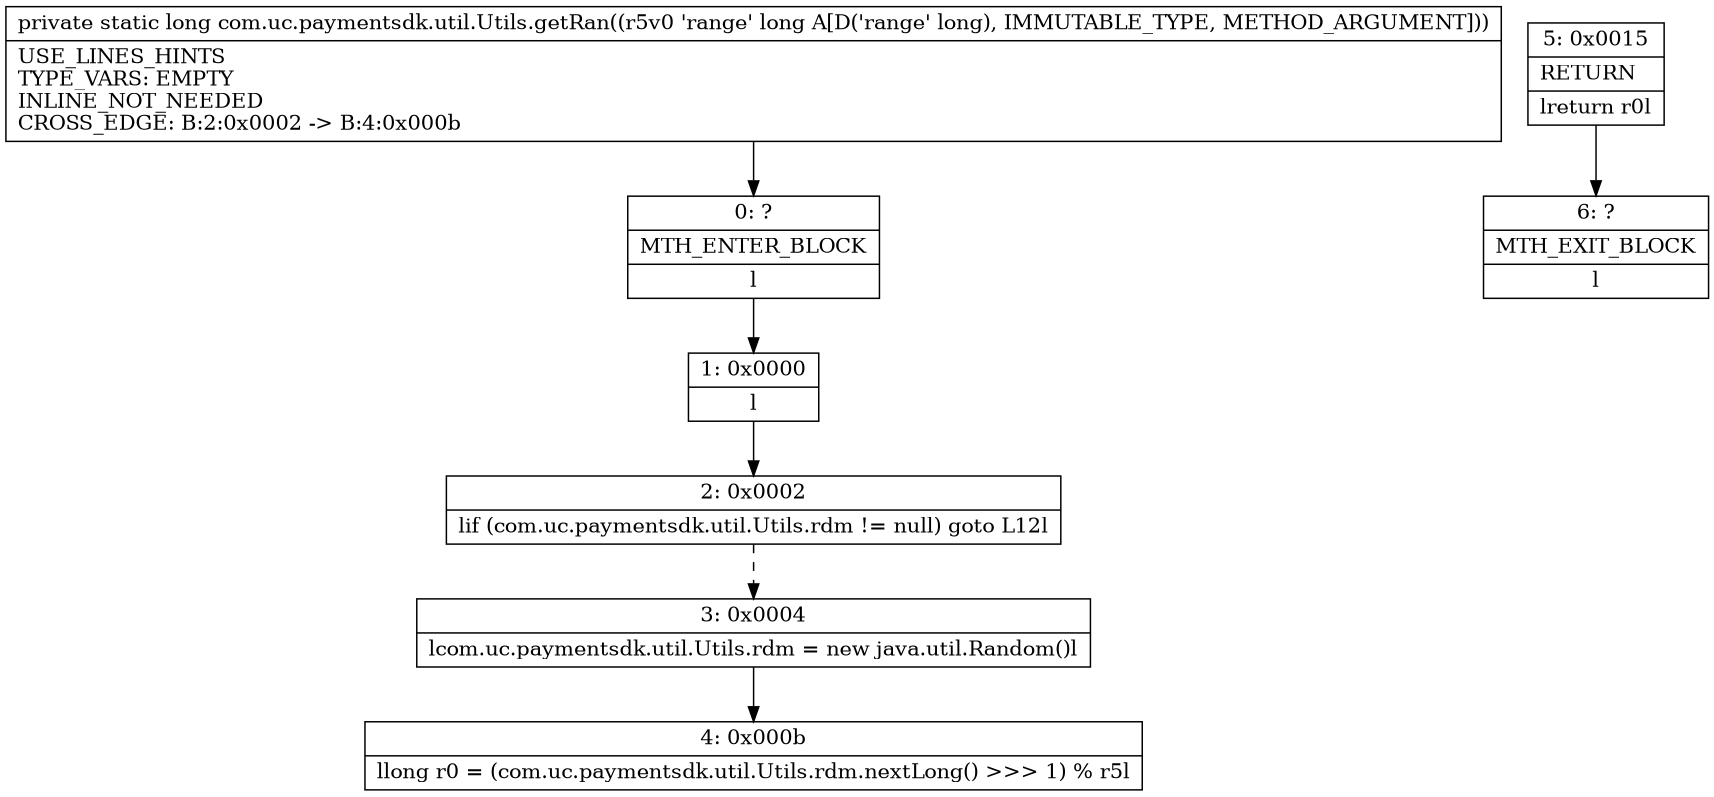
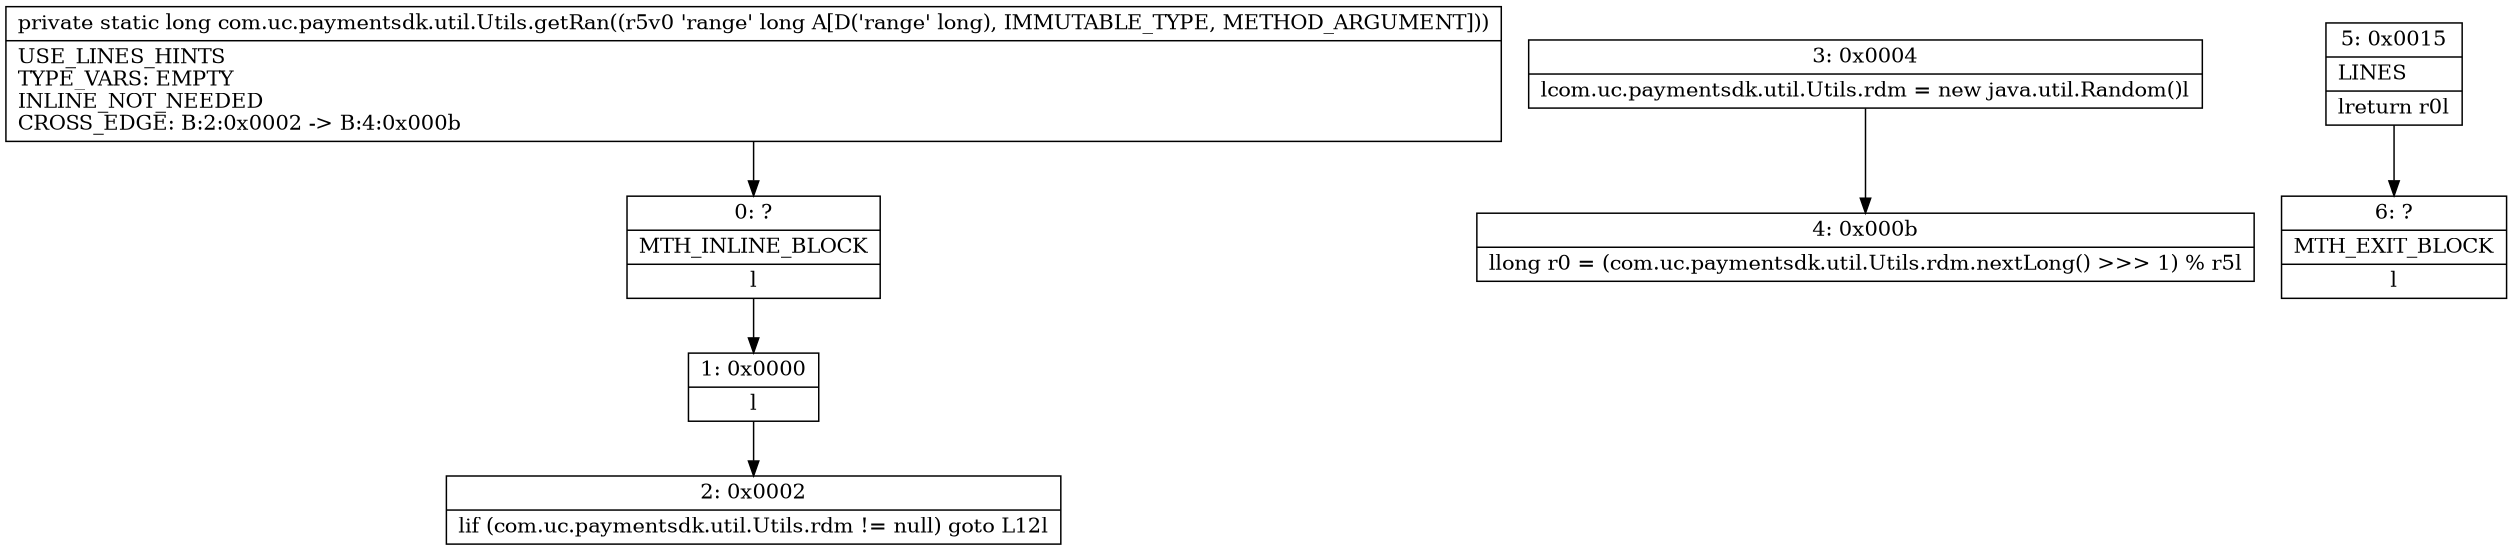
  digraph {
    node [shape=record]
-   n1 [label="{0\:\ ?|MTH_ENTER_BLOCK\l|l}"]
+   n1 [label="{0\:\ ?|MTH_INLINE_BLOCK\l|l}"]
    n2 [label="{1\:\ 0x0000|l}"]
    n3 [label="{2\:\ 0x0002|lif (com.uc.paymentsdk.util.Utils.rdm != null) goto L12l}"]
    n4 [label="{3\:\ 0x0004|lcom.uc.paymentsdk.util.Utils.rdm = new java.util.Random()l}"]
    n5 [label="{4\:\ 0x000b|llong r0 = (com.uc.paymentsdk.util.Utils.rdm.nextLong() \>\>\> 1) % r5l}"]
-   n6 [label="{5\:\ 0x0015|RETURN\l|lreturn r0l}"]
+   n6 [label="{5\:\ 0x0015|LINES\l|lreturn r0l}"]
    n7 [label="{6\:\ ?|MTH_EXIT_BLOCK\l|l}"]
    n8 [label="{private static long com.uc.paymentsdk.util.Utils.getRan((r5v0 'range' long A[D('range' long), IMMUTABLE_TYPE, METHOD_ARGUMENT]))  | USE_LINES_HINTS\lTYPE_VARS: EMPTY\lINLINE_NOT_NEEDED\lCROSS_EDGE: B:2:0x0002 \-\> B:4:0x000b\l}"]
    n1 -> n2
    n2 -> n3
-   n3 -> n4 [style=dashed]
    n4 -> n5
    n6 -> n7
    n8 -> n1
  }
